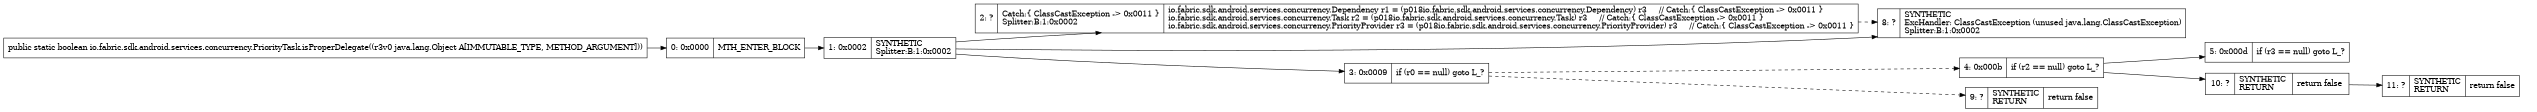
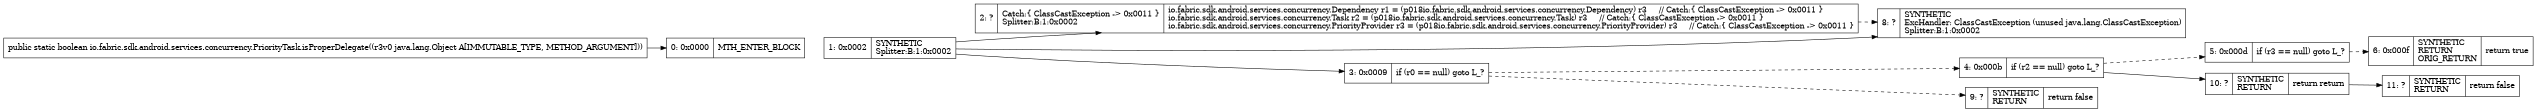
  digraph {
    rankdir=LR
    node [shape=record]
    n1 [label="{0\:\ 0x0000|MTH_ENTER_BLOCK\l}"]
    n2 [label="{1\:\ 0x0002|SYNTHETIC\lSplitter:B:1:0x0002\l}"]
    n3 [label="{2\:\ ?|Catch:\{ ClassCastException \-\> 0x0011 \}\lSplitter:B:1:0x0002\l|io.fabric.sdk.android.services.concurrency.Dependency r1 = (p018io.fabric.sdk.android.services.concurrency.Dependency) r3     \/\/ Catch:\{ ClassCastException \-\> 0x0011 \}\lio.fabric.sdk.android.services.concurrency.Task r2 = (p018io.fabric.sdk.android.services.concurrency.Task) r3     \/\/ Catch:\{ ClassCastException \-\> 0x0011 \}\lio.fabric.sdk.android.services.concurrency.PriorityProvider r3 = (p018io.fabric.sdk.android.services.concurrency.PriorityProvider) r3     \/\/ Catch:\{ ClassCastException \-\> 0x0011 \}\l}"]
    n4 [label="{8\:\ ?|SYNTHETIC\lExcHandler: ClassCastException (unused java.lang.ClassCastException)\lSplitter:B:1:0x0002\l}"]
    n5 [label="{3\:\ 0x0009|if (r0 == null) goto L_?\l}"]
    n6 [label="{4\:\ 0x000b|if (r2 == null) goto L_?\l}"]
    n7 [label="{9\:\ ?|SYNTHETIC\lRETURN\l|return false\l}"]
    n8 [label="{5\:\ 0x000d|if (r3 == null) goto L_?\l}"]
-   n9 [label="{10\:\ ?|SYNTHETIC\lRETURN\l|return false\l}"]
+   n9 [label="{10\:\ ?|SYNTHETIC\lRETURN\l|return return\l}"]
+   n10 [label="{6\:\ 0x000f|SYNTHETIC\lRETURN\lORIG_RETURN\l|return true\l}"]
    n11 [label="{11\:\ ?|SYNTHETIC\lRETURN\l|return false\l}"]
    n12 [label="{public static boolean io.fabric.sdk.android.services.concurrency.PriorityTask.isProperDelegate((r3v0 java.lang.Object A[IMMUTABLE_TYPE, METHOD_ARGUMENT])) }"]
-   n1 -> n2
    n2 -> n3
    n2 -> n4
    n2 -> n5
    n3 -> n4 [style=dashed]
    n5 -> n6 [style=dashed]
    n5 -> n7 [style=dashed]
-   n6 -> n8 [style=solid]
+   n6 -> n8 [style=dashed]
    n6 -> n9
+   n8 -> n10 [style=dashed]
    n9 -> n11
    n12 -> n1
  }
